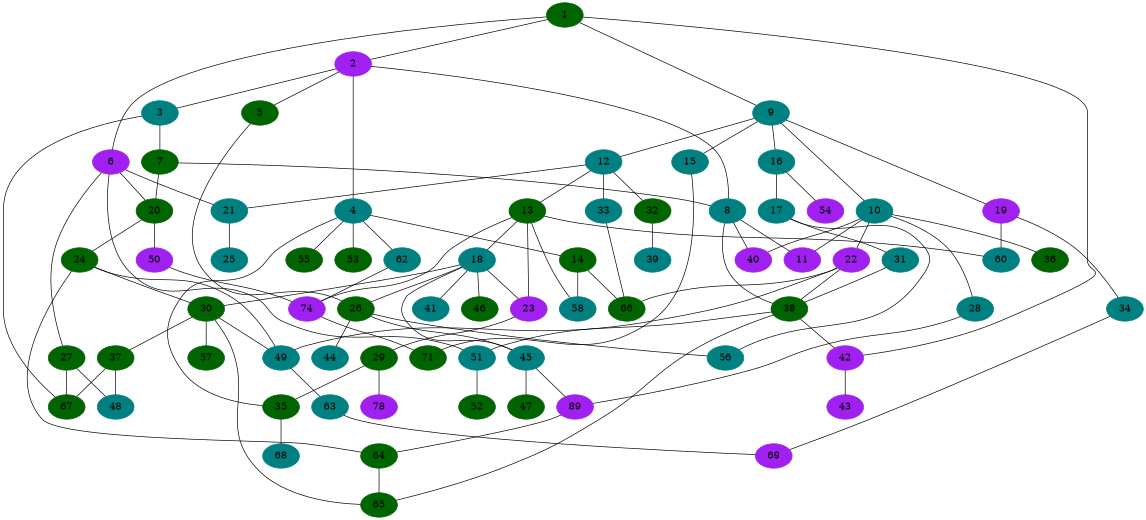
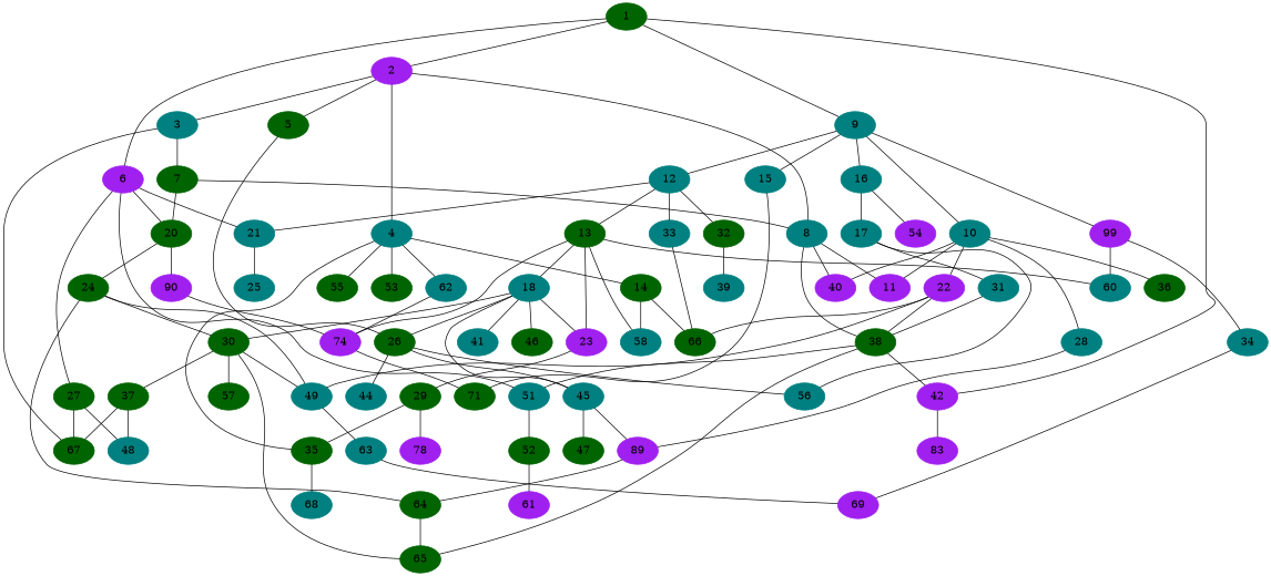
  graph {
    node [color=teal style=filled]
    1 [color=darkgreen]
    2 [color=purple]
    6 [color=purple]
    9
    42 [color=purple]
    3
    4
    5 [color=darkgreen]
    8
    20 [color=darkgreen]
    21
    27 [color=darkgreen]
    51
    10
    12
    15
    16
-   19 [color=purple]
-   43 [color=purple]
+   19 [color=purple label=99]
+   43 [color=purple label=83]
    7 [color=darkgreen]
    67 [color=darkgreen]
    14 [color=darkgreen]
    35 [color=darkgreen]
    53 [color=darkgreen]
    55 [color=darkgreen]
    62
    26 [color=darkgreen]
    11 [color=purple]
    38 [color=darkgreen]
    40 [color=purple]
    58
    66 [color=darkgreen]
    68
    n34 [color=purple label=74]
    56
    45
    44
    24 [color=darkgreen]
-   50 [color=purple]
+   50 [color=purple label=90]
    25
    48
    52 [color=darkgreen]
    65 [color=darkgreen]
    22 [color=purple]
    28
    36 [color=darkgreen]
    13 [color=darkgreen]
    32 [color=darkgreen]
    33
    71 [color=darkgreen]
    17
    54 [color=purple]
    60
    34
    49
    n56 [color=purple label=89]
    18
    23 [color=purple]
    39
    30 [color=darkgreen]
    41
    46 [color=darkgreen]
    29 [color=darkgreen]
    31
    37 [color=darkgreen]
    57 [color=darkgreen]
    47 [color=darkgreen]
    69 [color=purple]
    64 [color=darkgreen]
    63
    n71 [color=purple label=78]
+   61 [color=purple]
    1 -- 2
    1 -- 6
    1 -- 9
    1 -- 42
    2 -- 3
    2 -- 4
    2 -- 5
    2 -- 8
    6 -- 20
    6 -- 21
    6 -- 27
    6 -- 51
    9 -- 10
    9 -- 12
    9 -- 15
    9 -- 16
    9 -- 19
    42 -- 43
    3 -- 7
    3 -- 67
    4 -- 14
    4 -- 35
    4 -- 53
    4 -- 55
    4 -- 62
    5 -- 26
    8 -- 11
    8 -- 38
    8 -- 40
    20 -- 24
    20 -- 50
    21 -- 25
    27 -- 67
    27 -- 48
    51 -- 52
    10 -- 11
    10 -- 40
    10 -- 22
    10 -- 28
    10 -- 36
    12 -- 21
    12 -- 13
    12 -- 32
    12 -- 33
    15 -- 71
    16 -- 17
    16 -- 54
    19 -- 60
    19 -- 34
    7 -- 8
    7 -- 20
    14 -- 58
    14 -- 66
    35 -- 68
    62 -- n34
    26 -- 56
    26 -- 45
    26 -- 44
    38 -- 42
    38 -- 51
    38 -- 65
    n34 -- 71
    45 -- n56
    45 -- 47
    24 -- 49
    24 -- 30
    24 -- 64
    50 -- n34
+   52 -- 61
    22 -- 38
    22 -- 66
    22 -- 49
    28 -- n56
    13 -- 58
    13 -- n34
    13 -- 60
    13 -- 18
    13 -- 23
    32 -- 39
    33 -- 66
    17 -- 56
    17 -- 31
    34 -- 69
    49 -- 63
    n56 -- 64
    18 -- 26
    18 -- 45
    18 -- 23
    18 -- 30
    18 -- 41
    18 -- 46
    23 -- 29
    30 -- 65
    30 -- 49
    30 -- 37
    30 -- 57
    29 -- 35
    29 -- n71
    31 -- 38
    37 -- 67
    37 -- 48
    64 -- 65
    63 -- 69
  }
